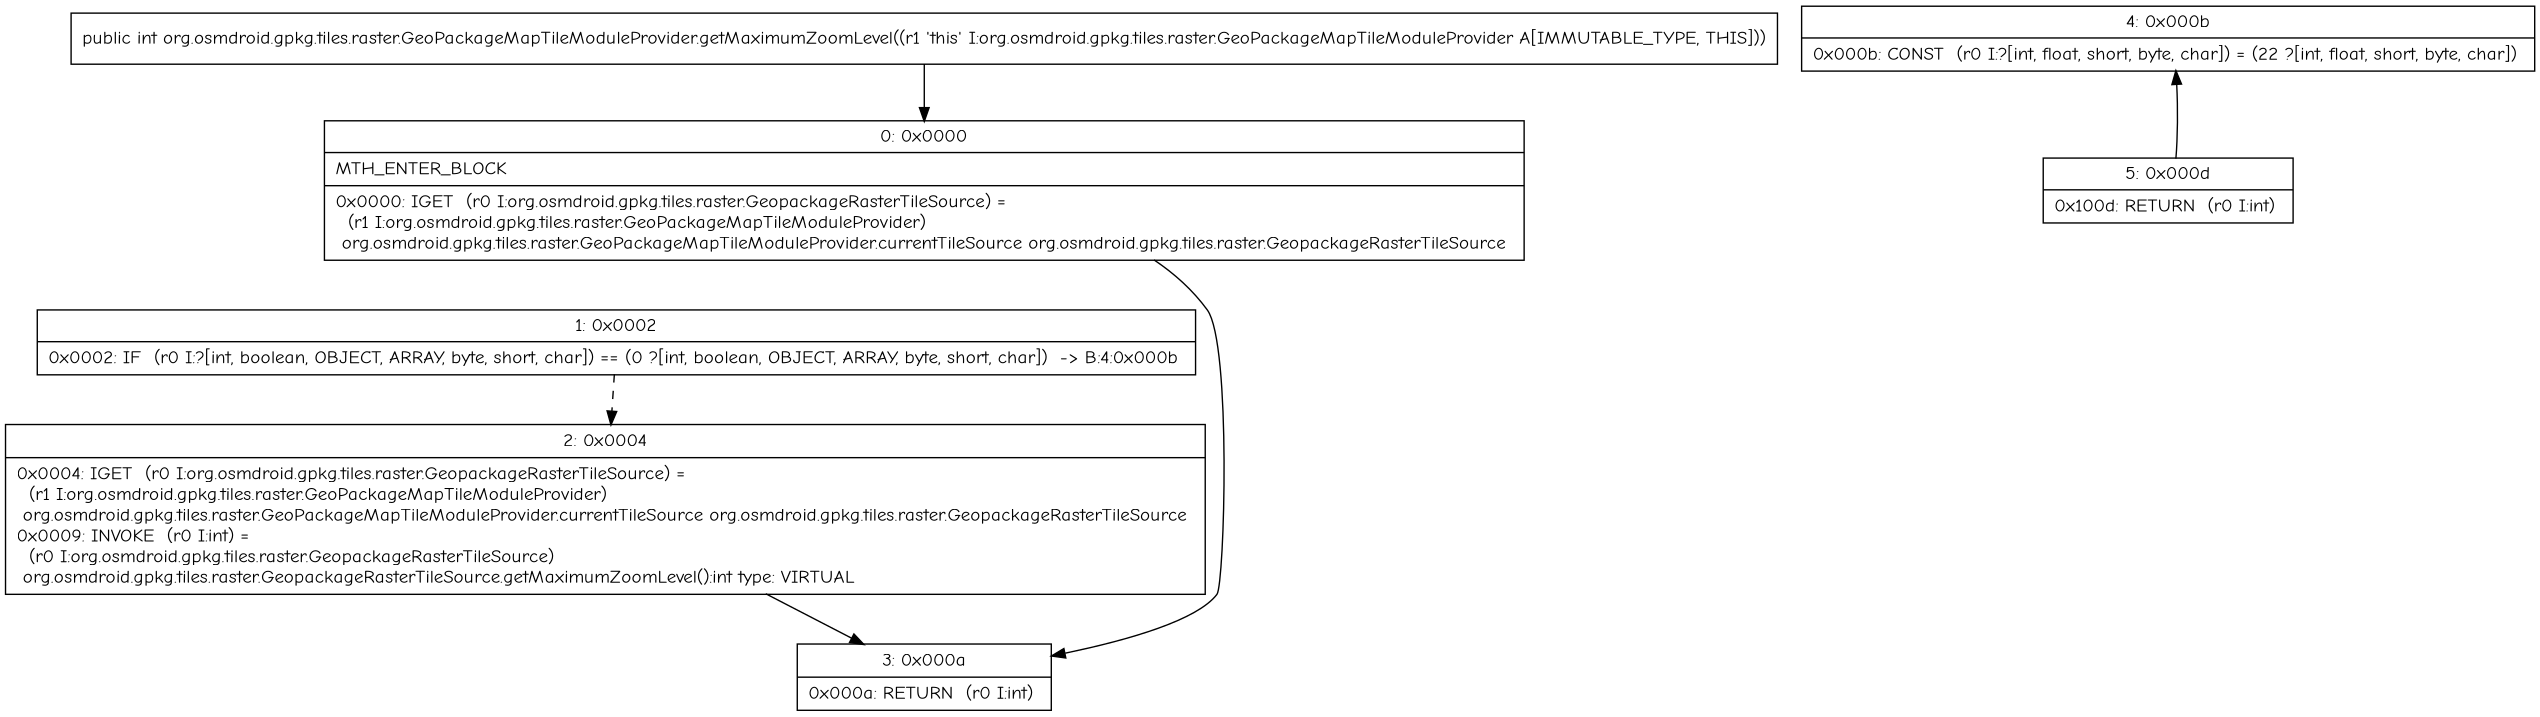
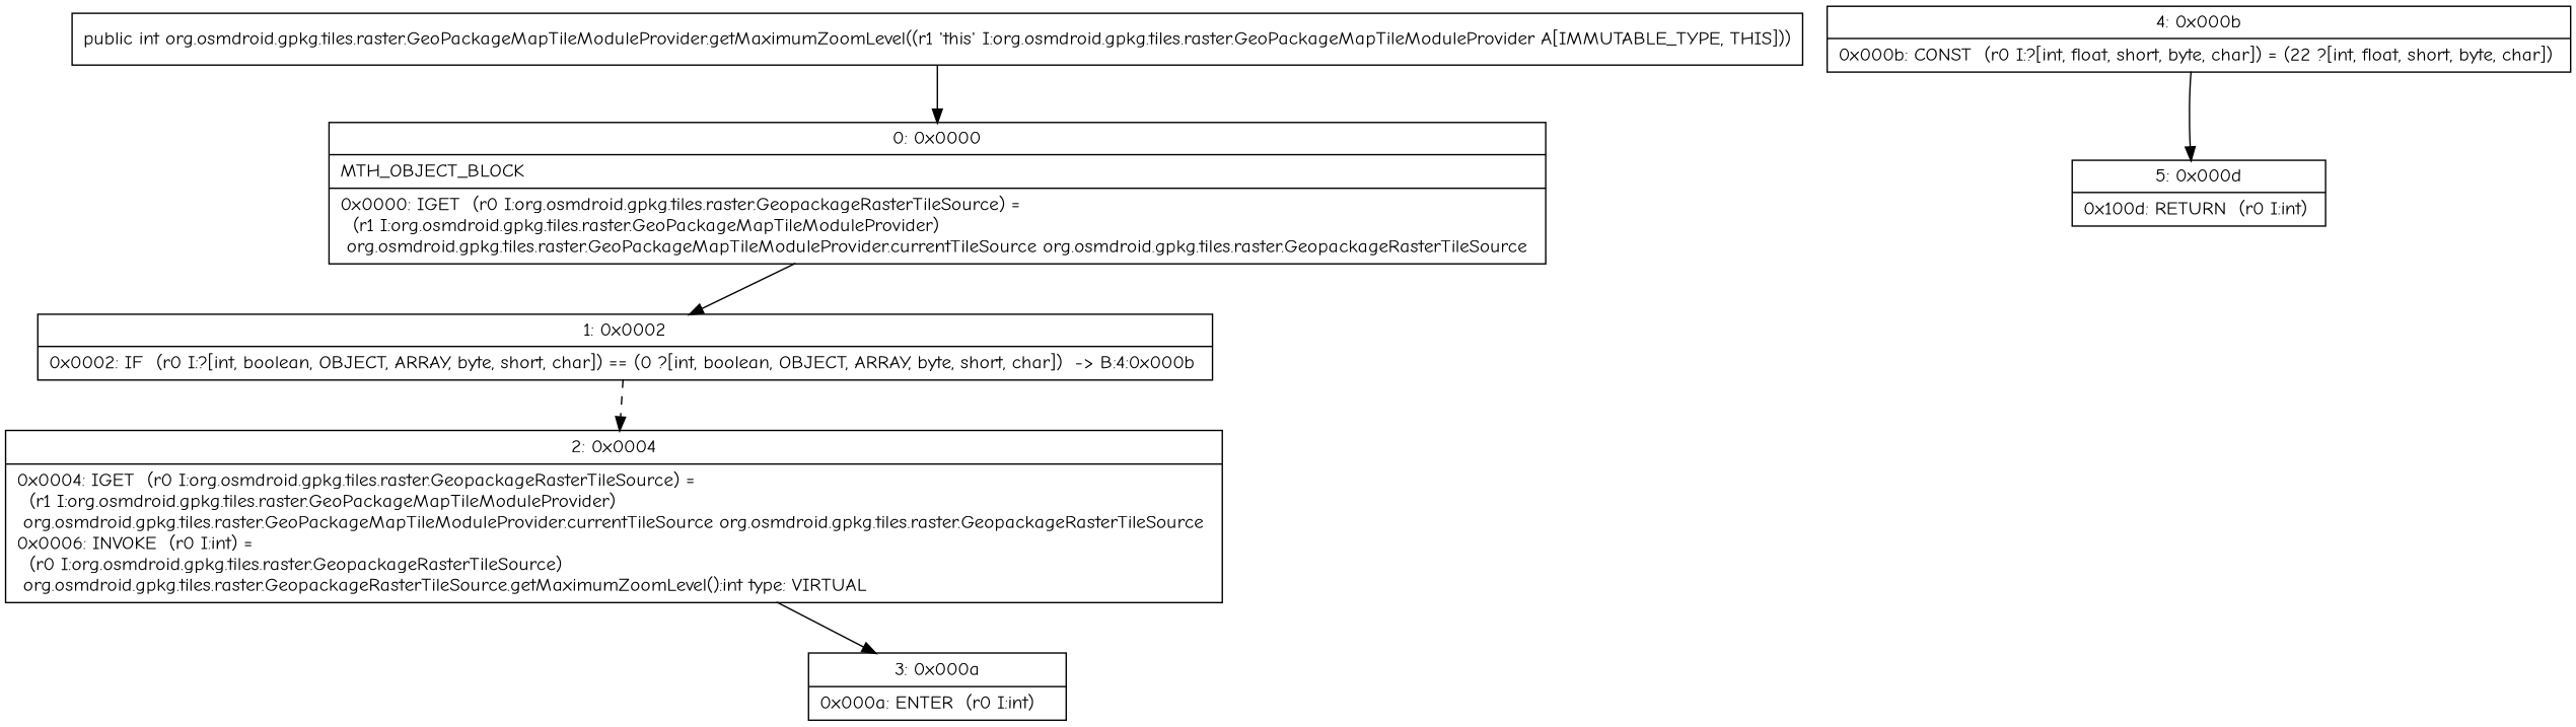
  digraph {
    fontname="Comic Neue"
    node [fontname="Comic Neue" shape=record]
    edge [fontname="Comic Neue"]
-   n1 [label="{0\:\ 0x0000|MTH_ENTER_BLOCK\l|0x0000: IGET  (r0 I:org.osmdroid.gpkg.tiles.raster.GeopackageRasterTileSource) = \l  (r1 I:org.osmdroid.gpkg.tiles.raster.GeoPackageMapTileModuleProvider)\l org.osmdroid.gpkg.tiles.raster.GeoPackageMapTileModuleProvider.currentTileSource org.osmdroid.gpkg.tiles.raster.GeopackageRasterTileSource \l}"]
+   n1 [label="{0\:\ 0x0000|MTH_OBJECT_BLOCK\l|0x0000: IGET  (r0 I:org.osmdroid.gpkg.tiles.raster.GeopackageRasterTileSource) = \l  (r1 I:org.osmdroid.gpkg.tiles.raster.GeoPackageMapTileModuleProvider)\l org.osmdroid.gpkg.tiles.raster.GeoPackageMapTileModuleProvider.currentTileSource org.osmdroid.gpkg.tiles.raster.GeopackageRasterTileSource \l}"]
    n2 [label="{1\:\ 0x0002|0x0002: IF  (r0 I:?[int, boolean, OBJECT, ARRAY, byte, short, char]) == (0 ?[int, boolean, OBJECT, ARRAY, byte, short, char])  \-\> B:4:0x000b \l}"]
-   n3 [label="{2\:\ 0x0004|0x0004: IGET  (r0 I:org.osmdroid.gpkg.tiles.raster.GeopackageRasterTileSource) = \l  (r1 I:org.osmdroid.gpkg.tiles.raster.GeoPackageMapTileModuleProvider)\l org.osmdroid.gpkg.tiles.raster.GeoPackageMapTileModuleProvider.currentTileSource org.osmdroid.gpkg.tiles.raster.GeopackageRasterTileSource \l0x0009: INVOKE  (r0 I:int) = \l  (r0 I:org.osmdroid.gpkg.tiles.raster.GeopackageRasterTileSource)\l org.osmdroid.gpkg.tiles.raster.GeopackageRasterTileSource.getMaximumZoomLevel():int type: VIRTUAL \l}"]
-   n4 [label="{3\:\ 0x000a|0x000a: RETURN  (r0 I:int) \l}"]
+   n3 [label="{2\:\ 0x0004|0x0004: IGET  (r0 I:org.osmdroid.gpkg.tiles.raster.GeopackageRasterTileSource) = \l  (r1 I:org.osmdroid.gpkg.tiles.raster.GeoPackageMapTileModuleProvider)\l org.osmdroid.gpkg.tiles.raster.GeoPackageMapTileModuleProvider.currentTileSource org.osmdroid.gpkg.tiles.raster.GeopackageRasterTileSource \l0x0006: INVOKE  (r0 I:int) = \l  (r0 I:org.osmdroid.gpkg.tiles.raster.GeopackageRasterTileSource)\l org.osmdroid.gpkg.tiles.raster.GeopackageRasterTileSource.getMaximumZoomLevel():int type: VIRTUAL \l}"]
+   n4 [label="{3\:\ 0x000a|0x000a: ENTER  (r0 I:int) \l}"]
    n5 [label="{4\:\ 0x000b|0x000b: CONST  (r0 I:?[int, float, short, byte, char]) = (22 ?[int, float, short, byte, char]) \l}"]
    n6 [label="{5\:\ 0x000d|0x100d: RETURN  (r0 I:int) \l}"]
    n7 [label="{public int org.osmdroid.gpkg.tiles.raster.GeoPackageMapTileModuleProvider.getMaximumZoomLevel((r1 'this' I:org.osmdroid.gpkg.tiles.raster.GeoPackageMapTileModuleProvider A[IMMUTABLE_TYPE, THIS])) }"]
-   n1 -> n4
+   n1 -> n2
    n2 -> n3 [style=dashed]
    n3 -> n4
-   n6 -> n5
+   n5 -> n6
    n7 -> n1
  }
